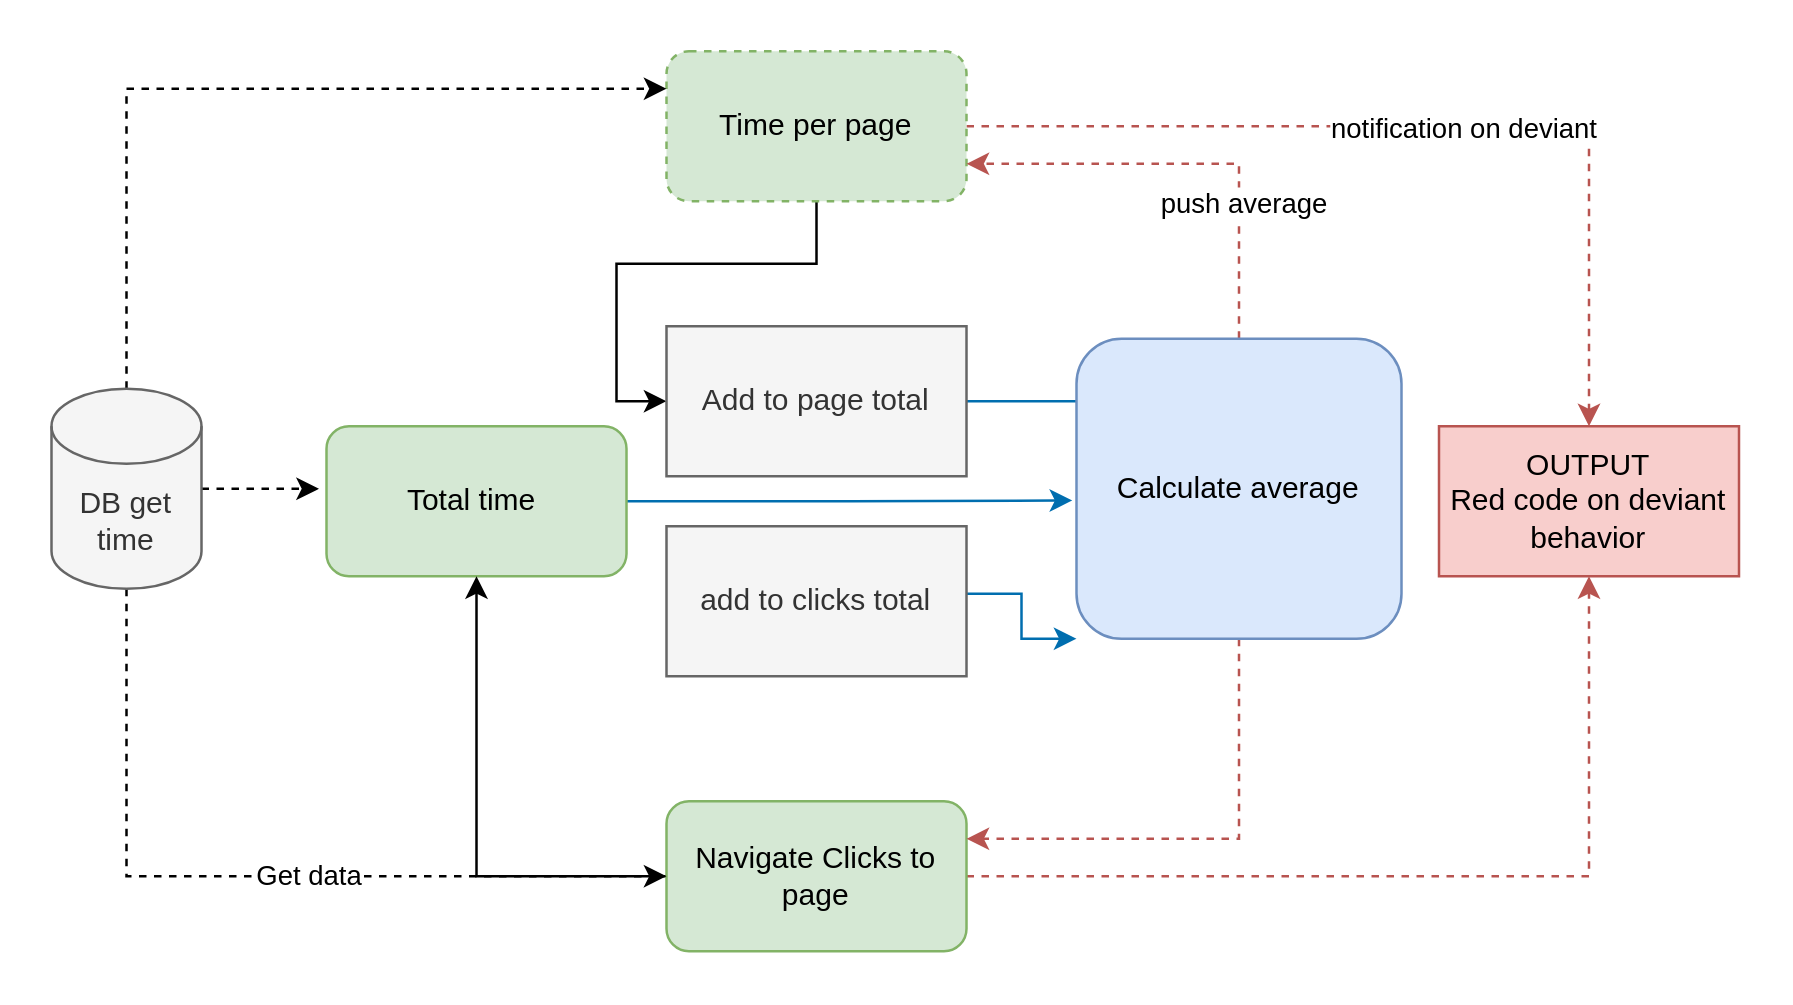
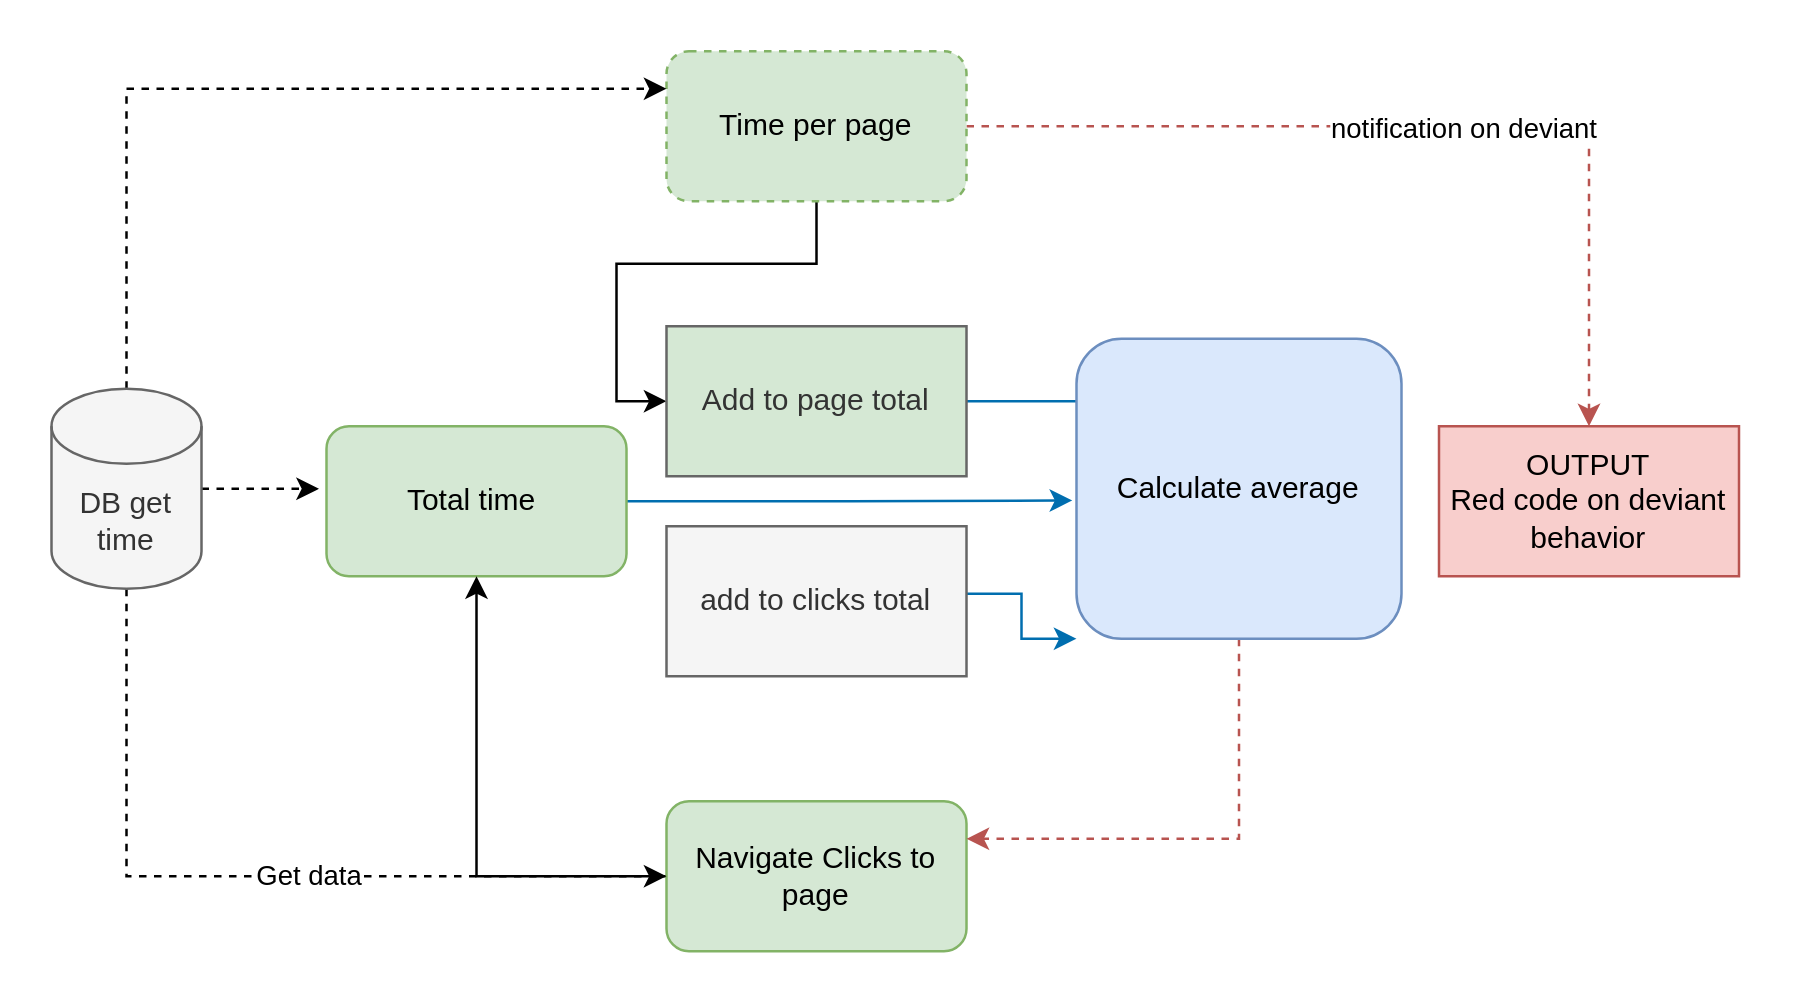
  <mxCell id="0" />
  <mxCell id="1" parent="0" />
  <mxCell id="2" style="edgeStyle=orthogonalEdgeStyle;rounded=0;orthogonalLoop=1;jettySize=auto;html=1;strokeWidth=1;entryX=-0.013;entryY=0.539;entryDx=0;entryDy=0;entryPerimeter=0;fillColor=#1ba1e2;strokeColor=#006EAF;" edge="1" parent="1" source="3" target="18"><mxGeometry relative="1" as="geometry"><mxPoint x="420" y="200" as="targetPoint" /></mxGeometry></mxCell>
  <mxCell id="3" value="Total time&amp;nbsp;" style="rounded=1;whiteSpace=wrap;html=1;fillColor=#d5e8d4;strokeColor=#82b366;" vertex="1" parent="1"><mxGeometry x="130" y="170" width="120" height="60" as="geometry" /></mxCell>
  <mxCell id="4" style="edgeStyle=orthogonalEdgeStyle;rounded=0;orthogonalLoop=1;jettySize=auto;html=1;entryX=0;entryY=0.5;entryDx=0;entryDy=0;" edge="1" parent="1" source="7" target="12"><mxGeometry relative="1" as="geometry" /></mxCell>
  <mxCell id="5" style="edgeStyle=orthogonalEdgeStyle;rounded=0;orthogonalLoop=1;jettySize=auto;html=1;entryX=0.5;entryY=0;entryDx=0;entryDy=0;strokeWidth=1;fillColor=#f8cecc;strokeColor=#b85450;dashed=1;" edge="1" parent="1" source="7" target="19"><mxGeometry relative="1" as="geometry" /></mxCell>
  <mxCell id="6" value="notification on deviant" style="edgeLabel;html=1;align=center;verticalAlign=middle;resizable=0;points=[];" vertex="1" connectable="0" parent="5"><mxGeometry x="-0.231" y="2" relative="1" as="geometry"><mxPoint x="56.5" y="2" as="offset" /></mxGeometry></mxCell>
  <mxCell id="7" value="Time per page" style="rounded=1;whiteSpace=wrap;html=1;fillColor=#d5e8d4;strokeColor=#82b366;dashed=1;" vertex="1" parent="1"><mxGeometry x="266" y="20" width="120" height="60" as="geometry" /></mxCell>
  <mxCell id="8" style="edgeStyle=orthogonalEdgeStyle;rounded=0;orthogonalLoop=1;jettySize=auto;html=1;" edge="1" parent="1" source="10" target="3"><mxGeometry relative="1" as="geometry" /></mxCell>
- <mxCell id="9" style="edgeStyle=orthogonalEdgeStyle;rounded=0;orthogonalLoop=1;jettySize=auto;html=1;strokeWidth=1;fillColor=#f8cecc;strokeColor=#b85450;dashed=1;" edge="1" parent="1" source="10" target="19"><mxGeometry relative="1" as="geometry" /></mxCell>
  <mxCell id="10" value="Navigate Clicks to page" style="rounded=1;whiteSpace=wrap;html=1;fillColor=#d5e8d4;strokeColor=#82b366;" vertex="1" parent="1"><mxGeometry x="266" y="320" width="120" height="60" as="geometry" /></mxCell>
  <mxCell id="11" style="edgeStyle=orthogonalEdgeStyle;rounded=0;orthogonalLoop=1;jettySize=auto;html=1;strokeWidth=1;entryX=0.077;entryY=0.208;entryDx=0;entryDy=0;entryPerimeter=0;fillColor=#1ba1e2;strokeColor=#006EAF;" edge="1" parent="1" source="12" target="18"><mxGeometry relative="1" as="geometry"><mxPoint x="420" y="160" as="targetPoint" /></mxGeometry></mxCell>
- <mxCell id="12" value="Add to page total" style="rounded=0;whiteSpace=wrap;html=1;fillColor=#f5f5f5;strokeColor=#666666;fontColor=#333333;" vertex="1" parent="1"><mxGeometry x="266" y="130" width="120" height="60" as="geometry" /></mxCell>
+ <mxCell id="12" value="Add to page total" style="rounded=0;whiteSpace=wrap;html=1;fillColor=#d5e8d4;strokeColor=#666666;fontColor=#333333;" vertex="1" parent="1"><mxGeometry x="266" y="130" width="120" height="60" as="geometry" /></mxCell>
  <mxCell id="13" style="edgeStyle=orthogonalEdgeStyle;rounded=0;orthogonalLoop=1;jettySize=auto;html=1;strokeWidth=1;entryX=0;entryY=1;entryDx=0;entryDy=0;fillColor=#1ba1e2;strokeColor=#006EAF;" edge="1" parent="1" source="14" target="18"><mxGeometry relative="1" as="geometry"><mxPoint x="420" y="240" as="targetPoint" /><Array as="points"><mxPoint x="408" y="237" /></Array></mxGeometry></mxCell>
  <mxCell id="14" value="add to clicks total" style="rounded=0;whiteSpace=wrap;html=1;fillColor=#f5f5f5;strokeColor=#666666;fontColor=#333333;" vertex="1" parent="1"><mxGeometry x="266" y="210" width="120" height="60" as="geometry" /></mxCell>
- <mxCell id="15" style="edgeStyle=orthogonalEdgeStyle;rounded=0;orthogonalLoop=1;jettySize=auto;html=1;entryX=1;entryY=0.75;entryDx=0;entryDy=0;strokeWidth=1;fillColor=#f8cecc;strokeColor=#b85450;dashed=1;" edge="1" parent="1" source="18" target="7"><mxGeometry relative="1" as="geometry"><Array as="points"><mxPoint x="495" y="65" /></Array></mxGeometry></mxCell>
- <mxCell id="16" value="push average" style="edgeLabel;html=1;align=center;verticalAlign=middle;resizable=0;points=[];" vertex="1" connectable="0" parent="15"><mxGeometry x="-0.387" y="-1" relative="1" as="geometry"><mxPoint as="offset" /></mxGeometry></mxCell>
  <mxCell id="17" style="edgeStyle=orthogonalEdgeStyle;rounded=0;orthogonalLoop=1;jettySize=auto;html=1;entryX=1;entryY=0.25;entryDx=0;entryDy=0;strokeWidth=1;fillColor=#f8cecc;strokeColor=#b85450;dashed=1;" edge="1" parent="1" source="18" target="10"><mxGeometry relative="1" as="geometry"><Array as="points"><mxPoint x="495" y="335" /></Array></mxGeometry></mxCell>
  <mxCell id="18" value="Calculate average" style="whiteSpace=wrap;html=1;fillColor=#dae8fc;strokeColor=#6c8ebf;rounded=1;" vertex="1" parent="1"><mxGeometry x="430" y="135" width="130" height="120" as="geometry" /></mxCell>
  <mxCell id="19" value="OUTPUT&lt;br&gt;Red code on deviant behavior" style="rounded=0;whiteSpace=wrap;html=1;fillColor=#f8cecc;strokeColor=#b85450;" vertex="1" parent="1"><mxGeometry x="575" y="170" width="120" height="60" as="geometry" /></mxCell>
  <mxCell id="20" style="edgeStyle=orthogonalEdgeStyle;rounded=0;orthogonalLoop=1;jettySize=auto;html=1;dashed=1;strokeWidth=1;entryX=-0.025;entryY=0.417;entryDx=0;entryDy=0;entryPerimeter=0;" edge="1" parent="1" source="24" target="3"><mxGeometry relative="1" as="geometry"><mxPoint x="110" y="195" as="targetPoint" /></mxGeometry></mxCell>
  <mxCell id="21" style="edgeStyle=orthogonalEdgeStyle;rounded=0;orthogonalLoop=1;jettySize=auto;html=1;entryX=0;entryY=0.25;entryDx=0;entryDy=0;dashed=1;strokeWidth=1;" edge="1" parent="1" source="24" target="7"><mxGeometry relative="1" as="geometry"><Array as="points"><mxPoint x="50" y="35" /></Array></mxGeometry></mxCell>
  <mxCell id="22" style="edgeStyle=orthogonalEdgeStyle;rounded=0;orthogonalLoop=1;jettySize=auto;html=1;entryX=0;entryY=0.5;entryDx=0;entryDy=0;dashed=1;strokeWidth=1;" edge="1" parent="1" source="24" target="10"><mxGeometry relative="1" as="geometry"><Array as="points"><mxPoint x="50" y="350" /></Array></mxGeometry></mxCell>
  <mxCell id="23" value="Get data" style="edgeLabel;html=1;align=center;verticalAlign=middle;resizable=0;points=[];" vertex="1" connectable="0" parent="22"><mxGeometry x="0.13" y="2" relative="1" as="geometry"><mxPoint y="1" as="offset" /></mxGeometry></mxCell>
  <mxCell id="24" value="DB get time" style="shape=cylinder3;whiteSpace=wrap;html=1;boundedLbl=1;backgroundOutline=1;size=15;fillColor=#f5f5f5;strokeColor=#666666;fontColor=#333333;" vertex="1" parent="1"><mxGeometry x="20" y="155" width="60" height="80" as="geometry" /></mxCell>
